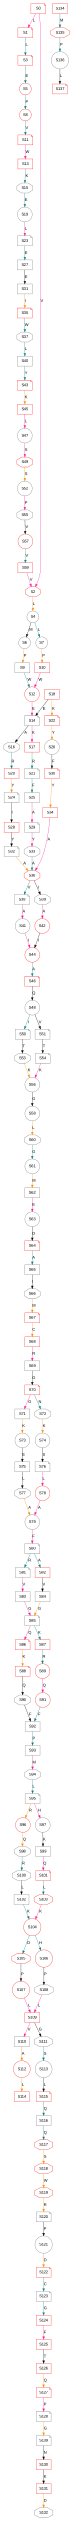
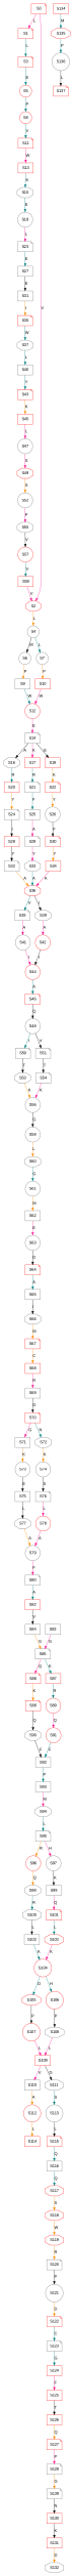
  strict digraph {
    fontname="Liberation Sans"
    node [color=gray40 fontname="Liberation Sans" shape=note]
    edge [color=teal fontname="Liberation Sans"]
    S0 [color=red]
    S1 [color=red]
    S2 [color=red shape=octagon]
    S3 [color=red]
    S4 [shape=circle]
    S5 [color=red shape=circle]
    S6 [shape=circle]
    S7 [shape=circle]
    S8 [color=red shape=circle]
    S9 [shape=box]
    S10 [color=red shape=box]
    S11 [color=red]
    S12 [color=red shape=circle]
    S13 [color=red shape=box]
    S14
    S15 [shape=octagon]
    S16 [shape=octagon]
    S17 [color=red shape=box]
    S18 [color=red shape=box]
    S19 [shape=circle]
    S20 [color=red shape=box]
    S21
    S22 [color=red]
    S23
    S24
    S25 [shape=box]
    S26 [shape=circle]
    S27 [shape=box]
    S28 [color=red shape=box]
    S29
    S30 [color=red]
    S31 [shape=box]
    S32
    S33 [shape=octagon]
    S34 [color=red shape=box]
    S35 [color=red]
    S36 [color=red shape=octagon]
    S37 [shape=octagon]
    S38
    S39 [shape=octagon]
    S40 [shape=box]
    S41 [shape=circle]
    S42 [color=red shape=circle]
    S43 [color=red]
    S44 [color=red shape=circle]
    S45 [color=red shape=box]
    S46 [color=red]
    S47 [shape=circle]
    S48 [shape=circle]
    S49 [color=red shape=octagon]
    S50
    S51
    S52 [shape=circle]
    S53 [shape=octagon]
    S54
    S55 [shape=octagon]
    S56 [shape=circle]
    S57 [color=red shape=circle]
    S58 [shape=circle]
    S59 [color=red shape=box]
    S60 [shape=octagon]
    S61 [shape=circle]
    S62 [shape=box]
    S63 [shape=circle]
    S64 [color=red]
    S65 [shape=box]
    S66 [shape=octagon]
    S67 [color=red]
    S68 [color=red shape=box]
    S69 [shape=box]
    S70 [color=red]
    S71 [shape=box]
    S72 [shape=octagon]
    S73 [shape=circle]
    S74 [shape=circle]
    S75 [shape=box]
    S76
    S77 [shape=octagon]
    S78 [color=red shape=circle]
    S79 [shape=circle]
    S80
-   S81
    S82 [color=red shape=box]
    S83 [shape=box]
    S84 [shape=box]
    S85
    S86 [color=red]
    S87 [color=red shape=box]
    S88 [color=red]
    S89 [color=red shape=circle]
    S90 [shape=octagon]
    S91 [color=red shape=circle]
    S92 [shape=box]
    S93 [shape=box]
    S94 [shape=octagon]
    S95
    S96 [color=red shape=circle]
    S97 [shape=circle]
    S98 [shape=octagon]
    S99 [shape=box]
    S100 [shape=octagon]
    S101 [color=red]
    S102 [shape=box]
    S103 [color=red shape=octagon]
    S104 [color=red shape=circle]
    S105 [color=red shape=octagon]
    S106 [color=red shape=circle]
    S107 [color=red shape=circle]
    S108 [shape=octagon]
    S109 [color=red shape=box]
    S110 [shape=box]
    S111 [shape=octagon]
    S112 [color=red shape=circle]
    S113 [shape=circle]
    S114 [color=red shape=box]
    S115 [color=red]
    S116 [shape=box]
    S117 [color=red shape=octagon]
    S118 [color=red shape=octagon]
    S119 [color=red shape=octagon]
    S120
    S121 [shape=circle]
    S122 [color=red]
    S123
    S124 [color=red shape=box]
    S125 [color=red shape=box]
    S126 [color=red shape=box]
    S127 [color=red]
    S128
    n130 [label=S139]
    S130 [color=red shape=box]
    S131 [color=red shape=box]
    S132 [shape=octagon]
    S134 [color=red shape=box]
    S135 [color=red shape=octagon]
    S136 [shape=circle]
    S137 [color=red]
    S0 -> S1 [color=deeppink label=L]
    S0 -> S2 [color=deeppink label=V]
    S1 -> S3 [label=L]
    S2 -> S4 [color=darkorange label=L]
    S3 -> S5 [label=E]
    S4 -> S6 [color=black label=M]
    S4 -> S7 [label=L]
    S5 -> S8 [label=P]
    S6 -> S9 [color=darkorange label=P]
    S7 -> S10 [color=darkorange label=P]
    S8 -> S11 [label=V]
    S9 -> S12 [label=W]
    S10 -> S12 [color=deeppink label=W]
    S11 -> S13 [color=deeppink label=W]
    S12 -> S14 [color=deeppink label=E]
    S13 -> S15 [label=K]
    S14 -> S16 [color=black label=A]
    S14 -> S17 [color=deeppink label=K]
-   S18 -> S14 [color=black label=E]
+   S14 -> S18 [color=black label=E]
    S15 -> S19 [label=E]
    S16 -> S20 [label=R]
    S17 -> S21 [label=R]
    S18 -> S22 [color=darkorange label=K]
    S19 -> S23 [color=deeppink label=L]
    S20 -> S24 [color=darkorange label=Y]
    S21 -> S25 [label=F]
    S22 -> S26 [color=darkorange label=Y]
    S23 -> S27 [label=E]
    S24 -> S28 [color=black label=I]
    S25 -> S29 [color=deeppink label=A]
    S26 -> S30 [color=black label=F]
    S27 -> S31 [color=black label=E]
    S28 -> S32 [color=black label=Y]
    S29 -> S33 [color=deeppink label=Y]
    S30 -> S34 [color=darkorange label=Y]
    S31 -> S35 [color=darkorange label=I]
    S32 -> S36 [color=darkorange label=A]
    S33 -> S36 [label=A]
    S34 -> S36 [color=deeppink label=A]
    S35 -> S37 [label=W]
    S36 -> S38 [label=V]
    S36 -> S39 [color=black label=I]
    S37 -> S40 [label=L]
    S38 -> S41 [color=deeppink label=A]
    S39 -> S42 [color=deeppink label=A]
    S40 -> S43 [label=Y]
    S41 -> S44 [color=deeppink label=I]
    S42 -> S44 [color=black label=I]
    S43 -> S45 [color=darkorange label=K]
    S44 -> S46 [label=A]
    S45 -> S47 [color=deeppink label=L]
    S46 -> S48 [color=black label=Q]
    S47 -> S49 [color=deeppink label=S]
    S48 -> S50 [label=I]
    S48 -> S51 [color=black label=V]
    S49 -> S52 [color=darkorange label=S]
    S50 -> S53 [color=black label=T]
    S51 -> S54 [color=black label=T]
    S52 -> S55 [color=deeppink label=P]
    S53 -> S56 [color=darkorange label=K]
    S54 -> S56 [color=deeppink label=K]
    S55 -> S57 [color=black label=V]
    S56 -> S58 [color=black label=G]
    S57 -> S59 [label=V]
    S58 -> S60 [color=darkorange label=L]
    S59 -> S2 [color=deeppink label=V]
    S60 -> S61 [label=G]
    S61 -> S62 [color=darkorange label=M]
    S62 -> S63 [color=deeppink label=E]
    S63 -> S64 [color=black label=D]
    S64 -> S65 [label=A]
    S65 -> S66 [color=black label=I]
    S66 -> S67 [color=darkorange label=M]
    S67 -> S68 [color=darkorange label=C]
    S68 -> S69 [color=deeppink label=R]
    S69 -> S70 [color=black label=G]
    S70 -> S71 [color=deeppink label=G]
    S70 -> S72 [label=N]
    S71 -> S73 [color=darkorange label=K]
    S72 -> S74 [color=darkorange label=K]
    S73 -> S75 [color=black label=E]
    S74 -> S76 [color=black label=S]
    S75 -> S77 [color=black label=L]
    S76 -> S78 [color=deeppink label=L]
    S77 -> S79 [color=darkorange label=A]
    S78 -> S79 [color=deeppink label=A]
    S79 -> S80 [color=deeppink label=F]
-   S80 -> S81 [label=R]
    S80 -> S82 [label=A]
-   S81 -> S83 [color=deeppink label=V]
    S82 -> S84 [color=black label=V]
    S83 -> S85 [color=deeppink label=G]
    S84 -> S85 [color=darkorange label=G]
    S85 -> S86 [color=deeppink label=Q]
    S85 -> S87 [label=K]
    S86 -> S88 [color=darkorange label=K]
    S87 -> S89 [label=R]
    S88 -> S90 [color=black label=Q]
    S89 -> S91 [color=deeppink label=Q]
    S90 -> S92 [color=black label=F]
    S91 -> S92 [label=F]
    S92 -> S93 [label=P]
    S93 -> S94 [color=deeppink label=M]
    S94 -> S95 [label=L]
    S95 -> S96 [color=darkorange label=R]
    S95 -> S97 [color=deeppink label=H]
    S96 -> S98 [color=darkorange label=Q]
    S97 -> S99 [color=black label=K]
    S98 -> S100 [label=R]
    S99 -> S101 [color=deeppink label=Q]
    S100 -> S102 [color=black label=L]
    S101 -> S103 [label=L]
    S102 -> S104 [label=K]
    S103 -> S104 [color=deeppink label=K]
    S104 -> S105 [label=D]
    S104 -> S106 [label=H]
    S105 -> S107 [color=black label=P]
    S106 -> S108 [color=black label=P]
    S107 -> S109 [color=deeppink label=L]
    S108 -> S109 [color=deeppink label=L]
    S109 -> S110 [color=deeppink label=V]
    S109 -> S111 [color=black label=G]
    S110 -> S112 [color=darkorange label=A]
    S111 -> S113 [label=S]
    S112 -> S114 [color=darkorange label=L]
    S113 -> S115 [color=black label=L]
    S115 -> S116 [label=Q]
    S116 -> S117 [label=Q]
    S117 -> S118 [color=darkorange label=S]
    S118 -> S119 [color=darkorange label=W]
    S119 -> S120 [color=darkorange label=R]
    S120 -> S121 [color=black label=P]
    S121 -> S122 [color=darkorange label=D]
    S122 -> S123 [label=C]
    S123 -> S124 [label=G]
    S124 -> S125 [color=deeppink label=F]
    S125 -> S126 [color=black label=T]
    S126 -> S127 [color=darkorange label=Q]
    S127 -> S128 [color=deeppink label=P]
    S128 -> n130 [color=darkorange label=G]
    n130 -> S130 [color=black label=N]
    S130 -> S131 [color=black label=K]
    S131 -> S132 [color=darkorange label=D]
    S134 -> S135 [label=M]
    S135 -> S136 [label=P]
    S136 -> S137 [color=black label=L]
  }
